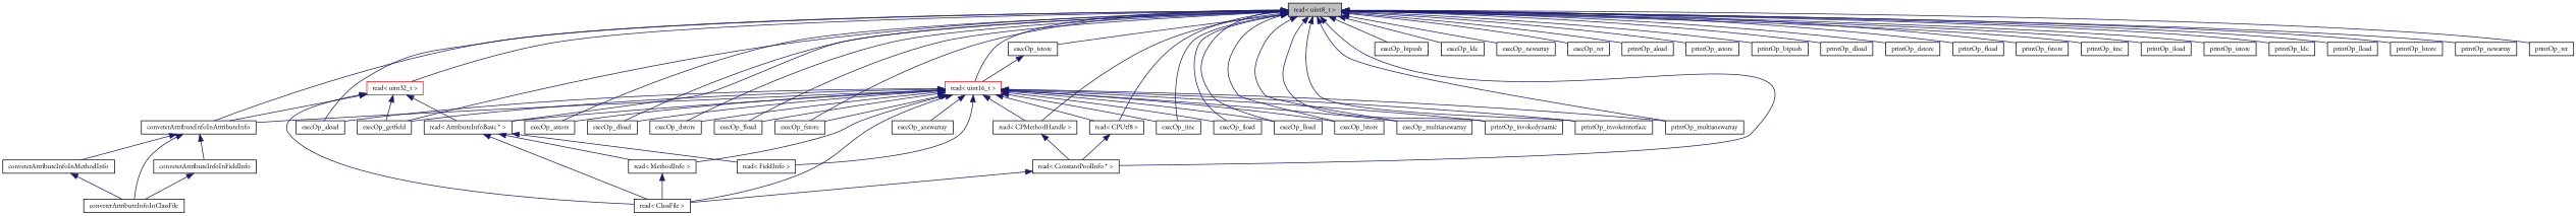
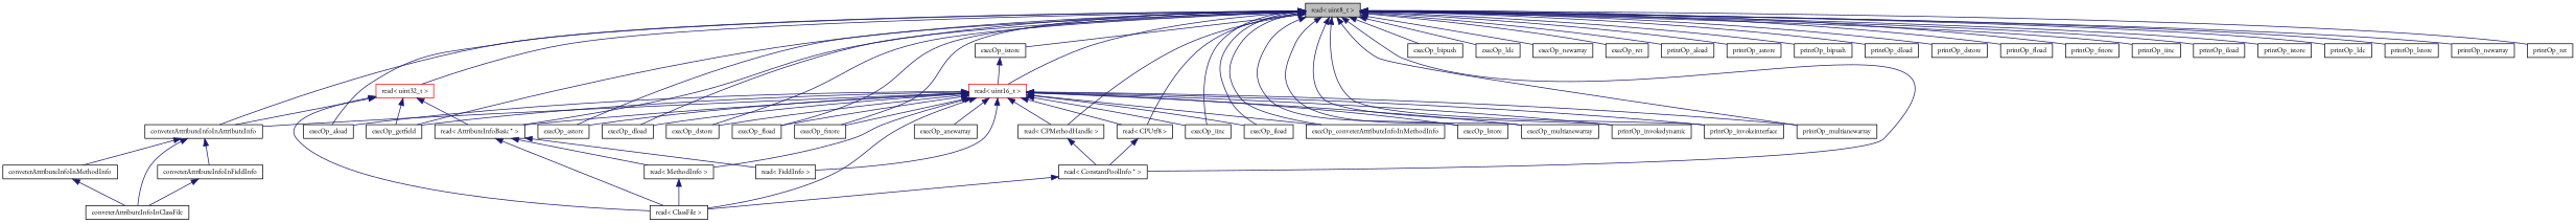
  digraph {
    fontname="EB Garamond"
    rankdir=TB
    node [color=black fillcolor=white fontname="EB Garamond" fontsize=10 shape=record style=filled]
    edge [color=midnightblue dir=back fontname="EB Garamond" fontsize=10 labelfontname=Helvetica labelfontsize=10 style=solid]
    n1 [fillcolor=grey75 fontcolor=black height=0.2 label="read\< uint8_t \>" width=0.4]
    n2 [height=0.2 label=conveterAttributeInfoInAttributeInfo width=0.4]
    n3 [height=0.2 label=execOp_aload width=0.4]
    n4 [height=0.2 label=execOp_astore width=0.4]
    n5 [height=0.2 label=execOp_bipush width=0.4]
    n6 [height=0.2 label=execOp_dload width=0.4]
    n7 [height=0.2 label=execOp_dstore width=0.4]
    n8 [height=0.2 label=execOp_fload width=0.4]
    n9 [height=0.2 label=execOp_fstore width=0.4]
    n10 [height=0.2 label=execOp_getfield width=0.4]
    n11 [height=0.2 label=execOp_iinc width=0.4]
    n12 [height=0.2 label=execOp_iload width=0.4]
    n13 [height=0.2 label=execOp_istore width=0.4]
    n14 [height=0.2 label=execOp_ldc width=0.4]
-   n15 [height=0.2 label=execOp_lload width=0.4]
+   n15 [height=0.2 label=execOp_conveterAttributeInfoInMethodInfo width=0.4]
    n16 [height=0.2 label=execOp_lstore width=0.4]
    n17 [height=0.2 label=execOp_multianewarray width=0.4]
    n18 [height=0.2 label=execOp_newarray width=0.4]
    n19 [height=0.2 label=execOp_ret width=0.4]
    n20 [height=0.2 label=printOp_aload width=0.4]
    n21 [height=0.2 label=printOp_astore width=0.4]
    n22 [height=0.2 label=printOp_bipush width=0.4]
    n23 [height=0.2 label=printOp_dload width=0.4]
    n24 [height=0.2 label=printOp_dstore width=0.4]
    n25 [height=0.2 label=printOp_fload width=0.4]
    n26 [height=0.2 label=printOp_fstore width=0.4]
    n27 [height=0.2 label=printOp_iinc width=0.4]
    n28 [height=0.2 label=printOp_iload width=0.4]
    n29 [height=0.2 label=printOp_invokedynamic width=0.4]
    n30 [height=0.2 label=printOp_invokeinterface width=0.4]
    n31 [height=0.2 label=printOp_istore width=0.4]
    n32 [height=0.2 label=printOp_ldc width=0.4]
-   n33 [height=0.2 label=printOp_lload width=0.4]
    n34 [height=0.2 label=printOp_lstore width=0.4]
    n35 [height=0.2 label=printOp_multianewarray width=0.4]
    n36 [height=0.2 label=printOp_newarray width=0.4]
    n37 [height=0.2 label=printOp_ret width=0.4]
    n38 [height=0.2 label="read\< AttributeInfoBasic * \>" width=0.4]
    n39 [height=0.2 label="read\< ConstantPoolInfo * \>" width=0.4]
    n40 [height=0.2 label="read\< CPMethodHandle \>" width=0.4]
    n41 [height=0.2 label="read\< CPUtf8 \>" width=0.4]
    n42 [color=red height=0.2 label="read\< uint16_t \>" width=0.4]
    n43 [color=red height=0.2 label="read\< uint32_t \>" width=0.4]
    n44 [height=0.2 label=conveterAttributeInfoInClassFile width=0.4]
    n45 [height=0.2 label=conveterAttributeInfoInFieldInfo width=0.4]
    n46 [height=0.2 label=conveterAttributeInfoInMethodInfo width=0.4]
    n47 [height=0.2 label="read\< ClassFile \>" width=0.4]
    n48 [height=0.2 label="read\< FieldInfo \>" width=0.4]
    n49 [height=0.2 label="read\< MethodInfo \>" width=0.4]
    n50 [height=0.2 label=execOp_anewarray width=0.4]
    n1 -> n2
    n1 -> n3
    n1 -> n4
    n1 -> n5
    n1 -> n6
    n1 -> n7
    n1 -> n8
    n1 -> n9
    n1 -> n10
    n1 -> n11
    n1 -> n12
    n1 -> n13
    n1 -> n14
    n1 -> n15
    n1 -> n16
    n1 -> n17
    n1 -> n18
    n1 -> n19
    n1 -> n20
    n1 -> n21
    n1 -> n22
    n1 -> n23
    n1 -> n24
    n1 -> n25
    n1 -> n26
    n1 -> n27
    n1 -> n28
    n1 -> n29
    n1 -> n30
    n1 -> n31
    n1 -> n32
-   n1 -> n33
    n1 -> n34
    n1 -> n35
    n1 -> n36
    n1 -> n37
    n1 -> n38
    n1 -> n39
    n1 -> n40
    n1 -> n41
    n1 -> n42
    n1 -> n43
    n2 -> n44
    n2 -> n45
    n2 -> n46
    n13 -> n42
    n38 -> n47
    n38 -> n48
    n38 -> n49
    n39 -> n47
    n40 -> n39
    n41 -> n39
    n42 -> n2
    n42 -> n3
    n42 -> n4
    n42 -> n6
    n42 -> n7
    n42 -> n8
    n42 -> n9
    n42 -> n10
    n42 -> n11
    n42 -> n12
    n42 -> n15
    n42 -> n16
    n42 -> n17
    n42 -> n29
    n42 -> n30
    n42 -> n35
    n42 -> n38
    n42 -> n40
    n42 -> n41
    n42 -> n47
    n42 -> n48
    n42 -> n49
    n42 -> n50
    n43 -> n2
    n43 -> n10
    n43 -> n38
    n43 -> n47
    n45 -> n44
    n46 -> n44
    n49 -> n47
  }
